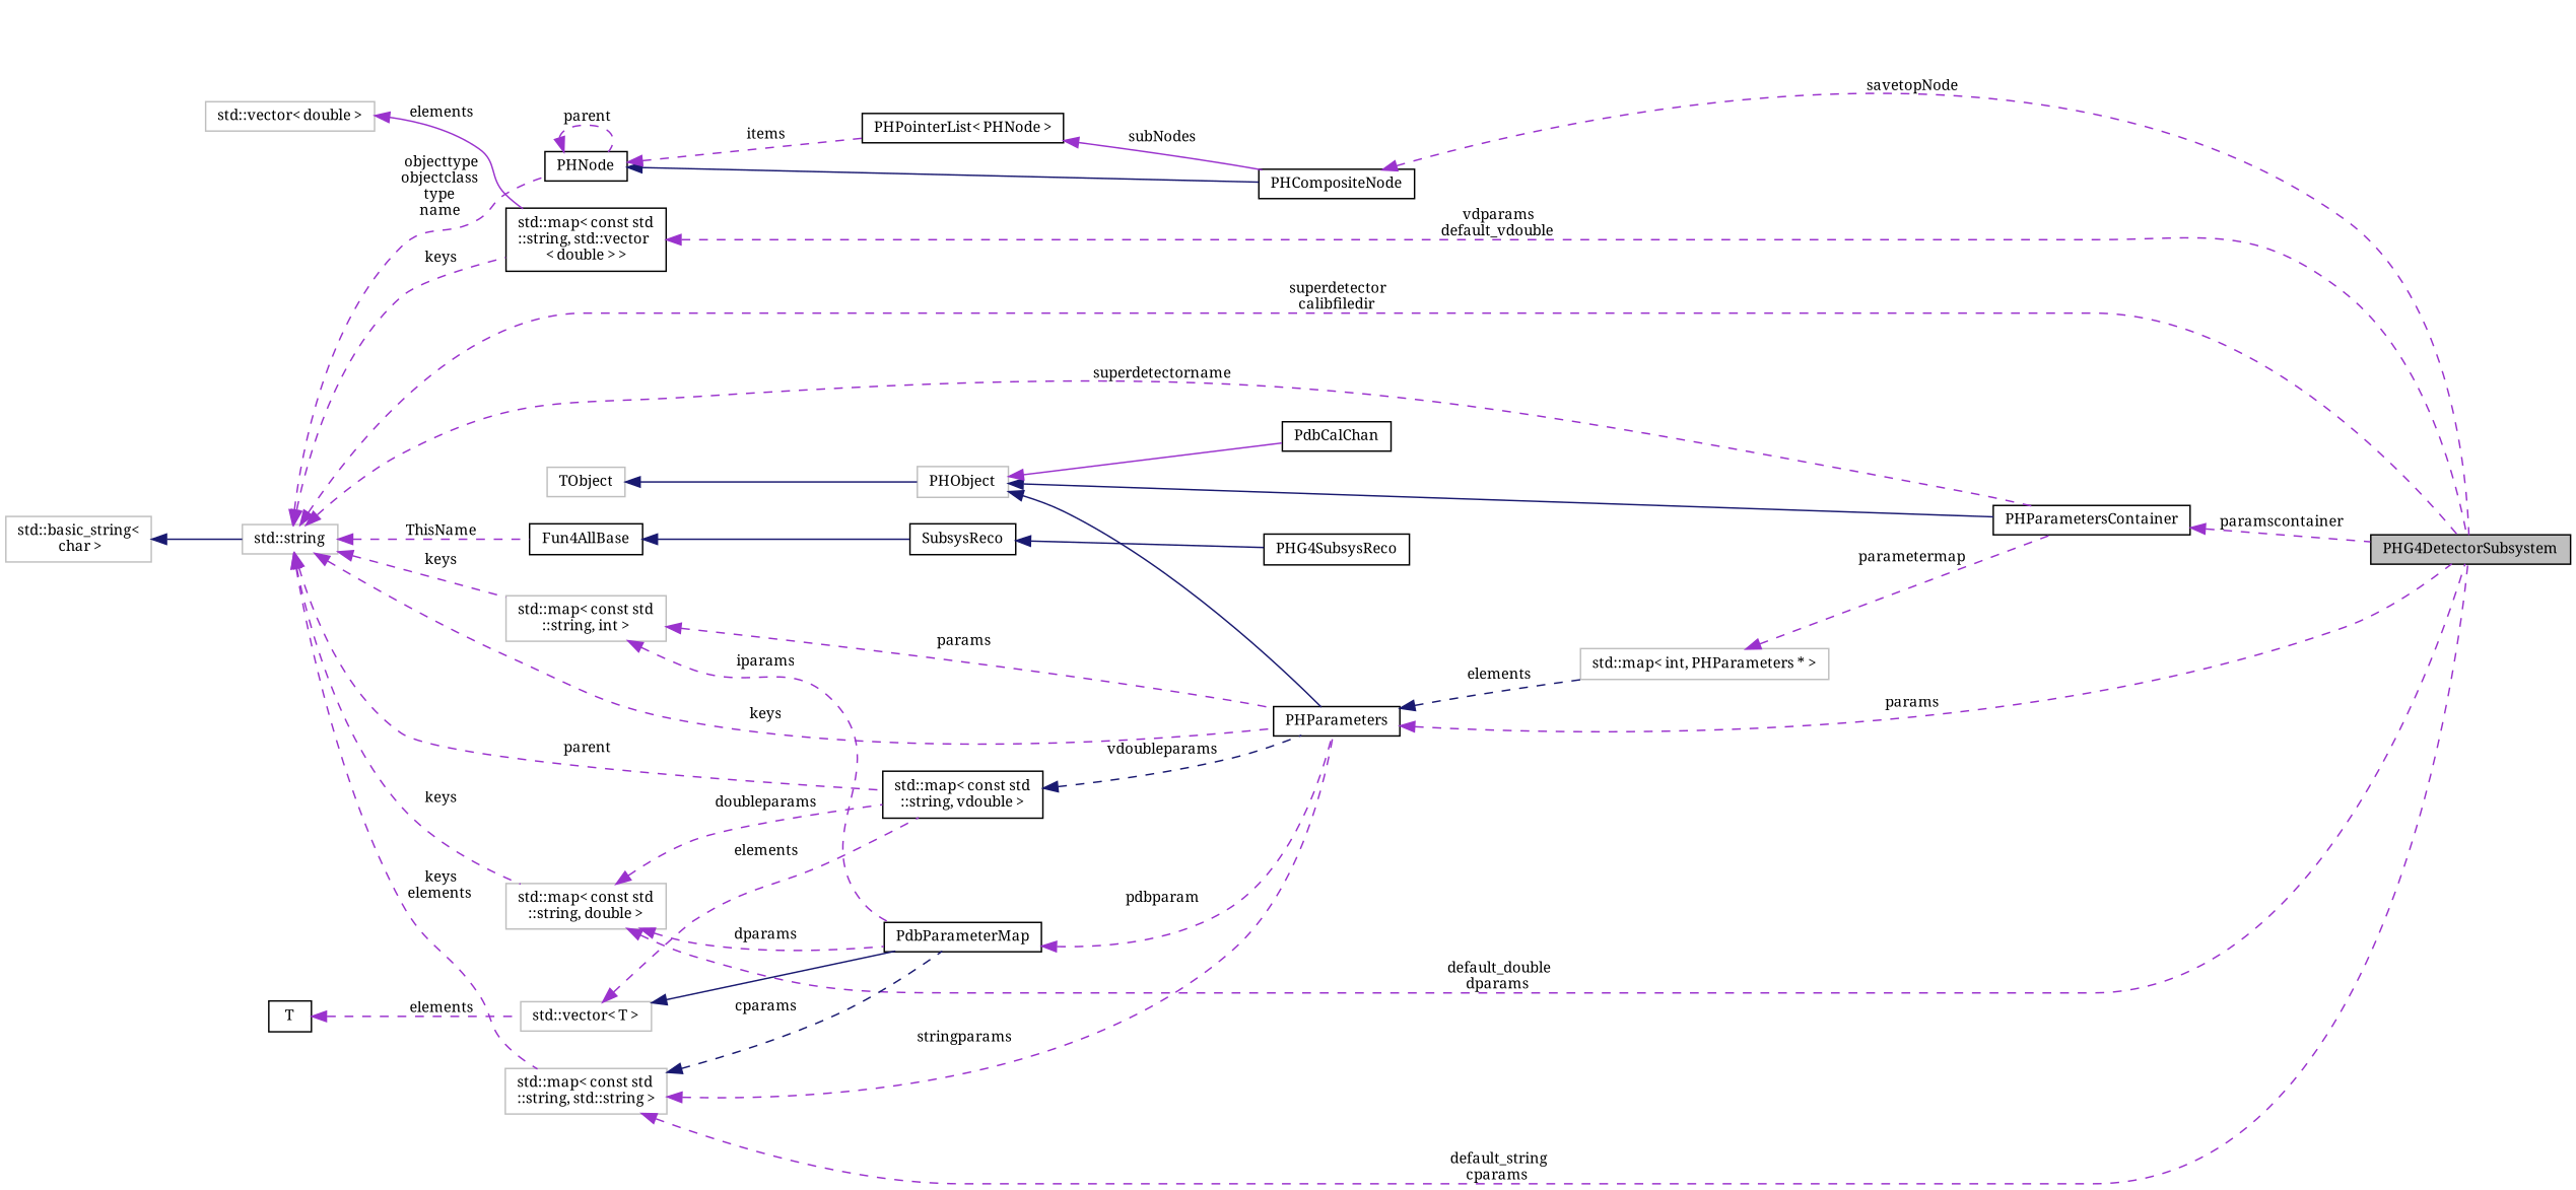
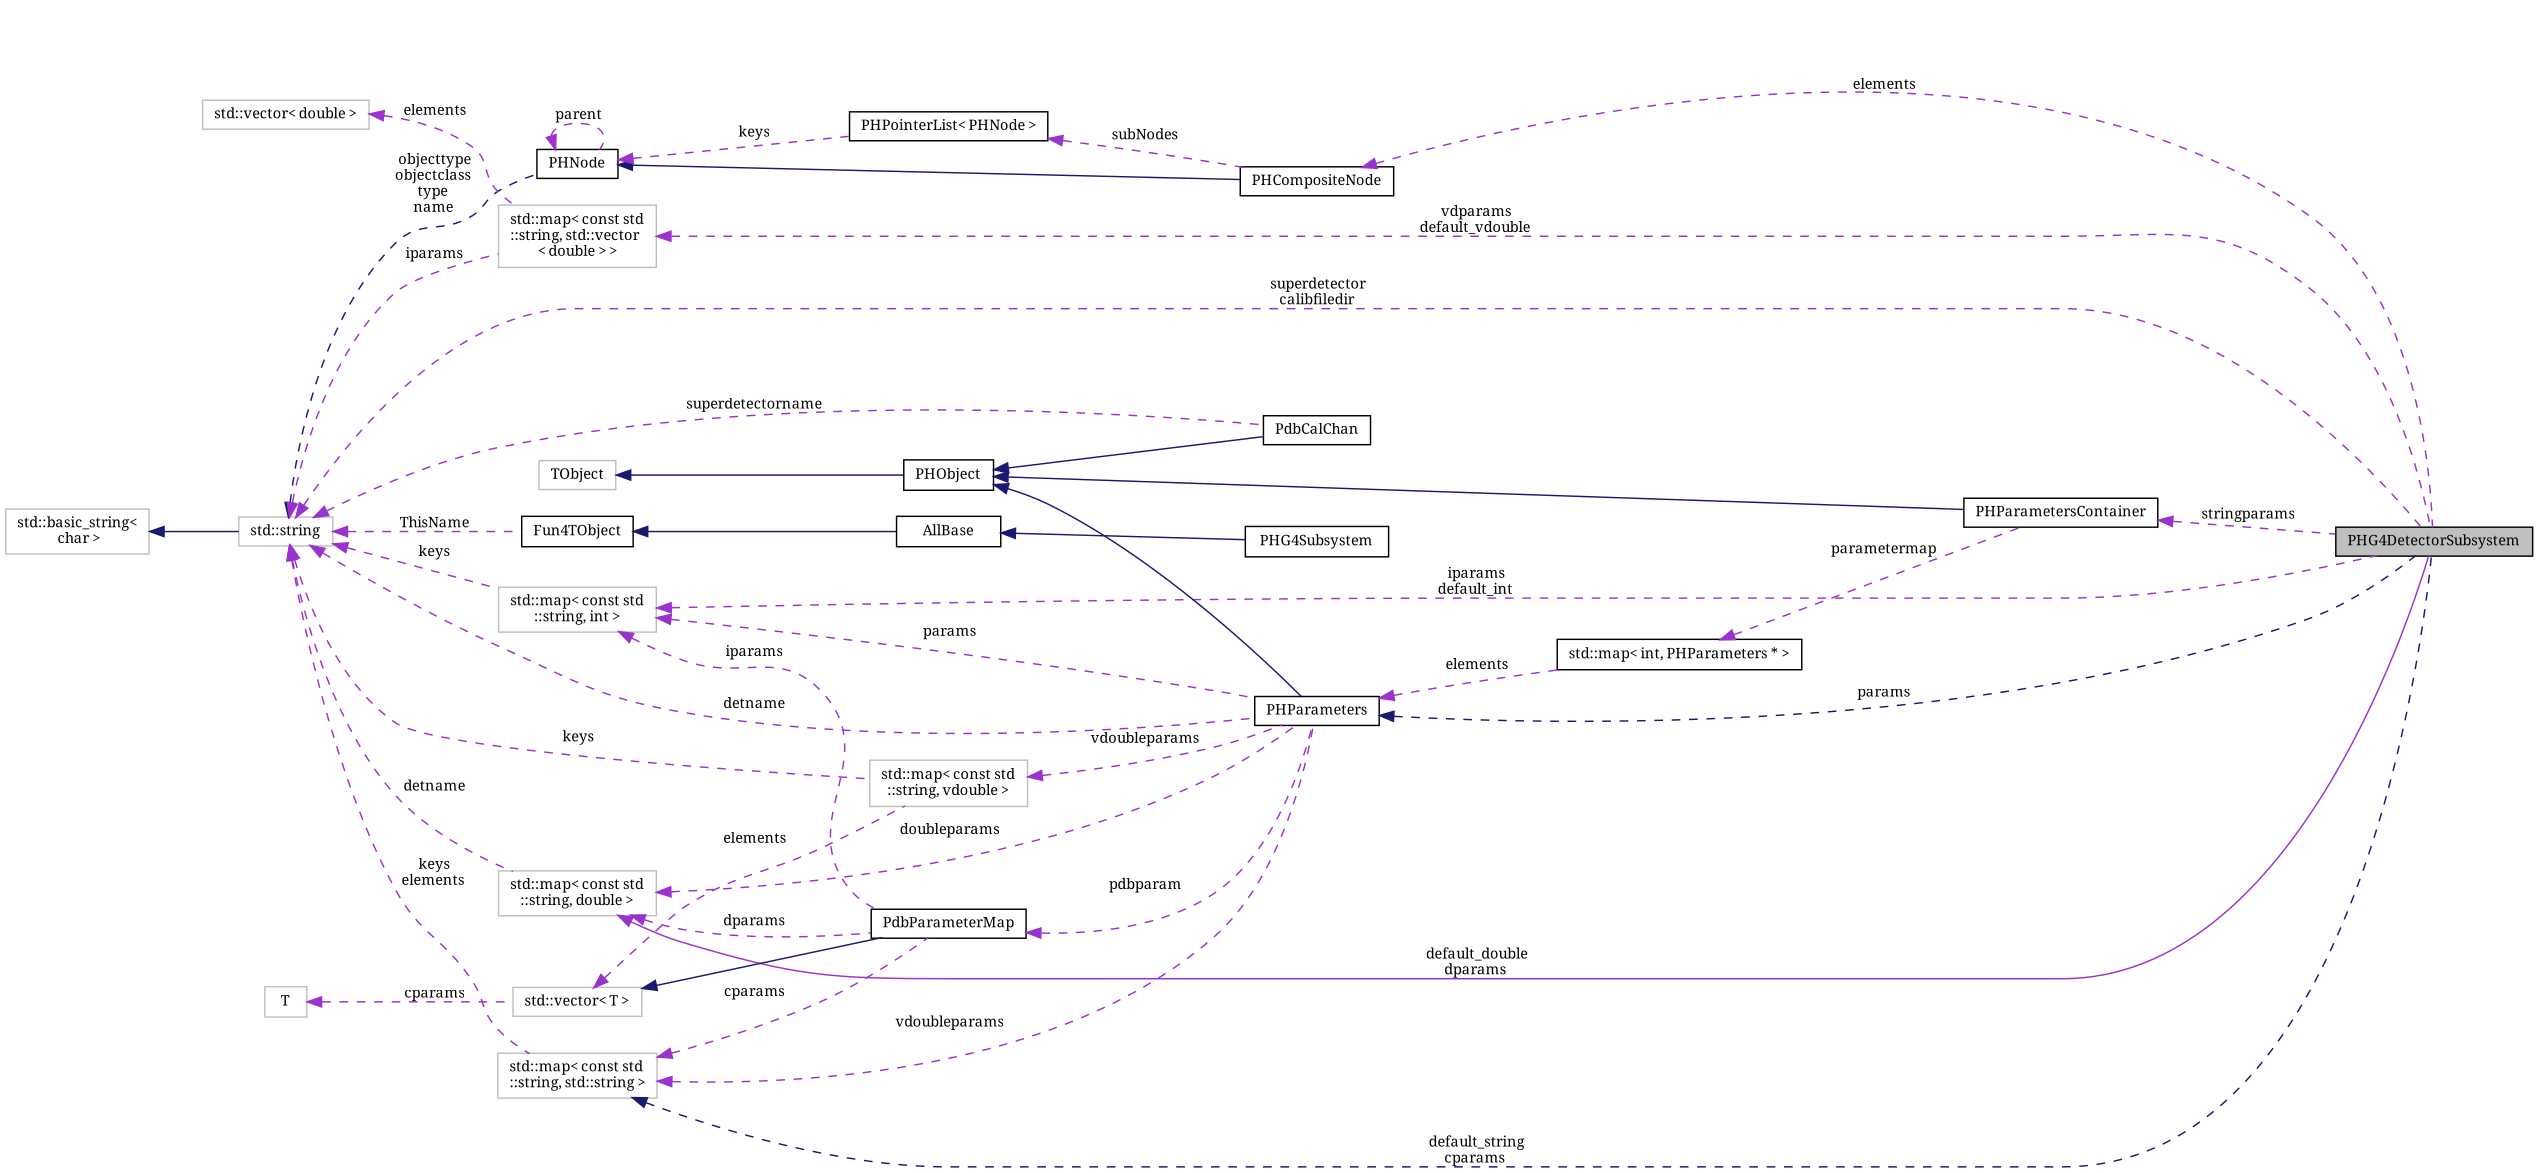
  digraph {
    fontname="Noto Serif"
    rankdir=LR
    node [color=black fontname="Noto Serif" fontsize=10 shape=record]
    edge [color=darkorchid3 dir=back fontname="Noto Serif" fontsize=10 labelfontname=FreeSans labelfontsize=10 style=dashed]
    n1 [fillcolor=grey75 fontcolor=black height=0.2 label=PHG4DetectorSubsystem style=filled width=0.4]
-   n2 [height=0.2 label=PHG4SubsysReco width=0.4]
-   n3 [height=0.2 label=SubsysReco width=0.4]
-   n4 [height=0.2 label=Fun4AllBase width=0.4]
+   n2 [height=0.2 label=PHG4Subsystem width=0.4]
+   n3 [height=0.2 label=AllBase width=0.4]
+   n4 [height=0.2 label=Fun4TObject width=0.4]
    n5 [color=grey75 height=0.2 label="std::string" width=0.4]
    n6 [color=grey75 height=0.2 label="std::map\< const std\l::string, double \>" width=0.4]
    n7 [color=grey75 height=0.2 label="std::map\< const std\l::string, int \>" width=0.4]
    n8 [height=0.2 label=PHParameters width=0.4]
    n9 [color=grey75 height=0.2 label="std::map\< const std\l::string, std::string \>" width=0.4]
-   n10 [height=0.2 label="std::map\< const std\l::string, vdouble \>" width=0.4]
+   n10 [color=grey75 height=0.2 label="std::map\< const std\l::string, vdouble \>" width=0.4]
    n11 [height=0.2 label=PHParametersContainer width=0.4]
    n12 [height=0.2 label=PHNode width=0.4]
-   n13 [height=0.2 label="std::map\< const std\l::string, std::vector\l\< double \> \>" width=0.4]
+   n13 [color=grey75 height=0.2 label="std::map\< const std\l::string, std::vector\l\< double \> \>" width=0.4]
    n14 [height=0.2 label=PdbParameterMap width=0.4]
-   n15 [color=grey75 height=0.2 label="std::map\< int, PHParameters * \>" width=0.4]
+   n15 [height=0.2 label="std::map\< int, PHParameters * \>" width=0.4]
    n16 [height=0.2 label=PHCompositeNode width=0.4]
    n17 [height=0.2 label="PHPointerList\< PHNode \>" width=0.4]
    n18 [color=grey75 height=0.2 label="std::basic_string\<\l char \>" width=0.4]
-   n19 [color=grey75 height=0.2 label=PHObject width=0.4]
+   n19 [height=0.2 label=PHObject width=0.4]
    n20 [height=0.2 label=PdbCalChan width=0.4]
    n21 [color=grey75 height=0.2 label=TObject width=0.4]
    n22 [color=grey75 height=0.2 label="std::vector\< T \>" width=0.4]
-   n23 [height=0.2 label=T width=0.4]
+   n23 [color=grey75 height=0.2 label=T width=0.4]
    n24 [color=grey75 height=0.2 label="std::vector\< double \>" width=0.4]
    n3 -> n2 [color=midnightblue style=solid]
    n4 -> n3 [color=midnightblue style=solid]
    n5 -> n1 [label=" superdetector\ncalibfiledir"]
    n5 -> n4 [label=" ThisName"]
-   n5 -> n6 [label=" keys"]
+   n5 -> n6 [label=" detname"]
    n5 -> n7 [label=" keys"]
-   n5 -> n8 [label=" keys"]
+   n5 -> n8 [label=" detname"]
    n5 -> n9 [label=" keys\nelements"]
-   n5 -> n10 [label=" parent"]
-   n5 -> n11 [label=" superdetectorname"]
-   n5 -> n12 [label=" objecttype\nobjectclass\ntype\nname"]
-   n5 -> n13 [label=" keys"]
-   n6 -> n1 [label=" default_double\ndparams"]
-   n6 -> n10 [label=" doubleparams"]
+   n5 -> n10 [label=" keys"]
+   n5 -> n20 [label=" superdetectorname"]
+   n5 -> n12 [color=midnightblue label=" objecttype\nobjectclass\ntype\nname"]
+   n5 -> n13 [label=" iparams"]
+   n6 -> n1 [label=" default_double\ndparams" style=solid]
+   n6 -> n8 [label=" doubleparams"]
    n6 -> n14 [label=" dparams"]
+   n7 -> n1 [label=" iparams\ndefault_int"]
    n7 -> n8 [label=" params"]
    n7 -> n14 [label=" iparams"]
-   n8 -> n1 [label=" params"]
-   n8 -> n15 [color=midnightblue label=" elements"]
-   n9 -> n1 [label=" default_string\ncparams"]
-   n9 -> n8 [label=" stringparams"]
-   n9 -> n14 [color=midnightblue label=" cparams"]
-   n10 -> n8 [color=midnightblue label=" vdoubleparams"]
-   n11 -> n1 [label=" paramscontainer"]
+   n8 -> n1 [color=midnightblue label=" params"]
+   n8 -> n15 [label=" elements"]
+   n9 -> n1 [color=midnightblue label=" default_string\ncparams"]
+   n9 -> n8 [label=" vdoubleparams"]
+   n9 -> n14 [label=" cparams"]
+   n10 -> n8 [label=" vdoubleparams"]
+   n11 -> n1 [label=" stringparams"]
    n12 -> n12 [label=" parent"]
    n12 -> n16 [color=midnightblue style=solid]
-   n12 -> n17 [label=" items"]
+   n12 -> n17 [label=" keys"]
    n13 -> n1 [label=" vdparams\ndefault_vdouble"]
    n14 -> n8 [label=" pdbparam"]
    n15 -> n11 [label=" parametermap"]
-   n16 -> n1 [label=" savetopNode"]
-   n17 -> n16 [label=" subNodes" style=solid]
+   n16 -> n1 [label=" elements"]
+   n17 -> n16 [label=" subNodes"]
    n18 -> n5 [color=midnightblue style=solid]
    n19 -> n8 [color=midnightblue style=solid]
    n19 -> n11 [color=midnightblue style=solid]
-   n19 -> n20 [style=solid]
+   n19 -> n20 [color=midnightblue style=solid]
    n21 -> n19 [color=midnightblue style=solid]
    n22 -> n10 [label=" elements"]
    n22 -> n14 [color=midnightblue style=solid]
-   n23 -> n22 [label=" elements"]
-   n24 -> n13 [label=" elements" style=solid]
+   n23 -> n22 [label=" cparams"]
+   n24 -> n13 [label=" elements"]
  }
